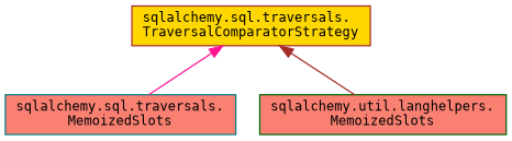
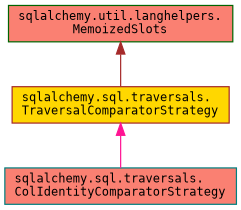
  digraph {
    fontname="DejaVu Sans Mono"
    rankdir=TB
    node [fillcolor=salmon fontname="DejaVu Sans Mono" fontsize=10 shape=record style=filled]
    edge [dir=back fontname="DejaVu Sans Mono" fontsize=10 labelfontname=Helvetica labelfontsize=10 style=solid]
    n1 [color=brown fillcolor=gold fontcolor=black height=0.2 label="sqlalchemy.sql.traversals.\lTraversalComparatorStrategy" width=0.4]
-   n2 [color=teal height=0.2 label="sqlalchemy.sql.traversals.\lMemoizedSlots" width=0.4]
+   n2 [color=teal height=0.2 label="sqlalchemy.sql.traversals.\lColIdentityComparatorStrategy" width=0.4]
    n3 [color=darkgreen height=0.2 label="sqlalchemy.util.langhelpers.\lMemoizedSlots" width=0.4]
    n1 -> n2 [color=deeppink]
-   n1 -> n3 [color=brown]
+   n3 -> n1 [color=brown]
  }
